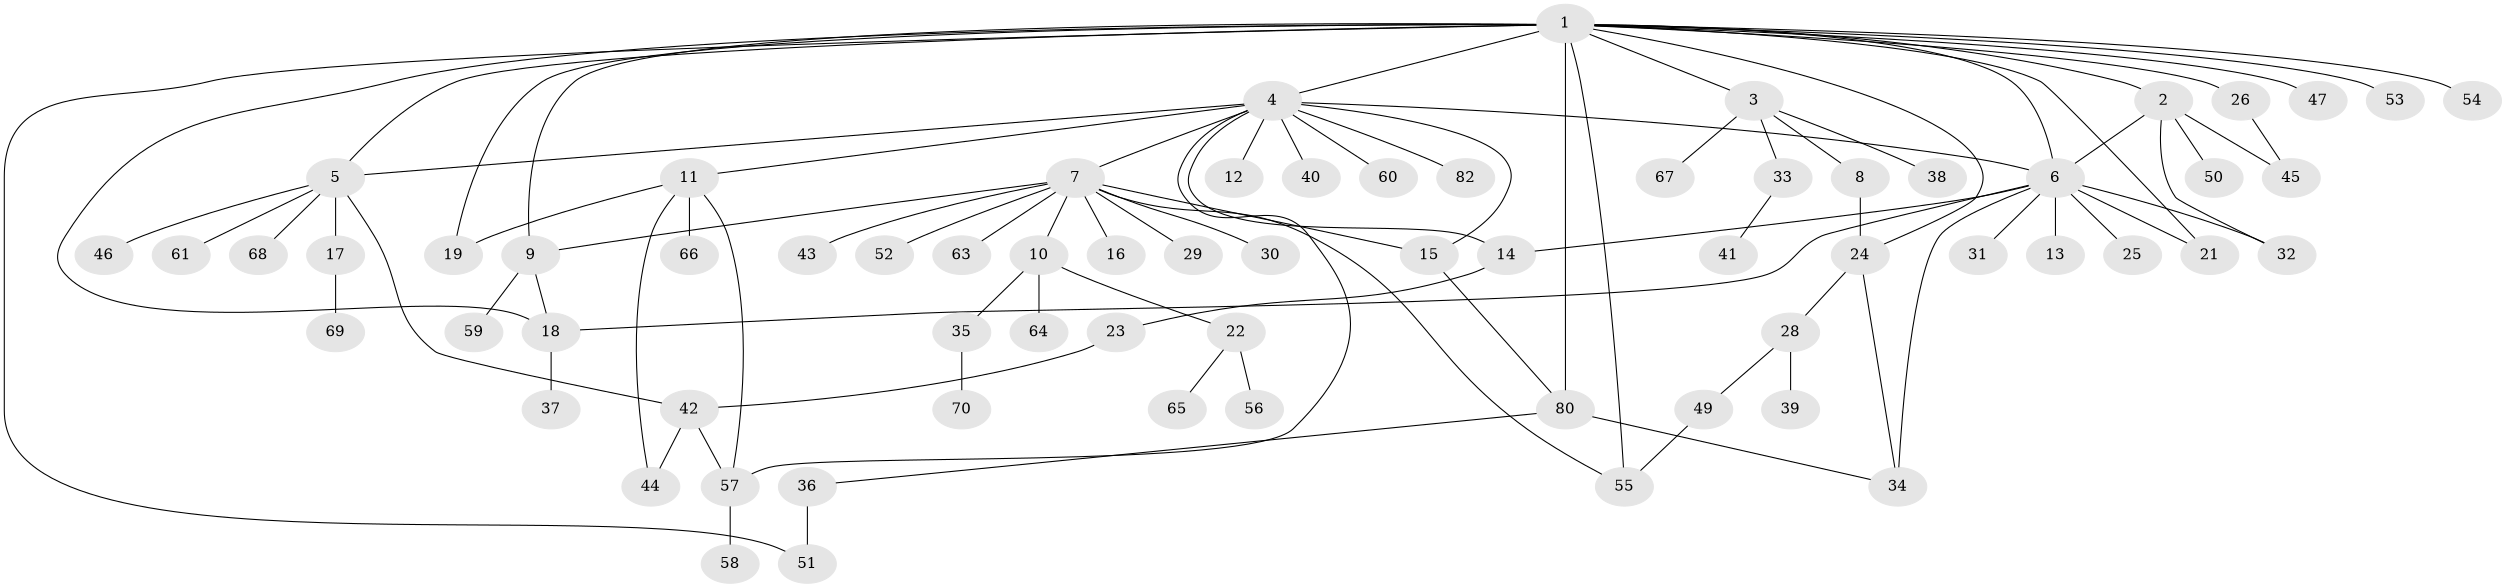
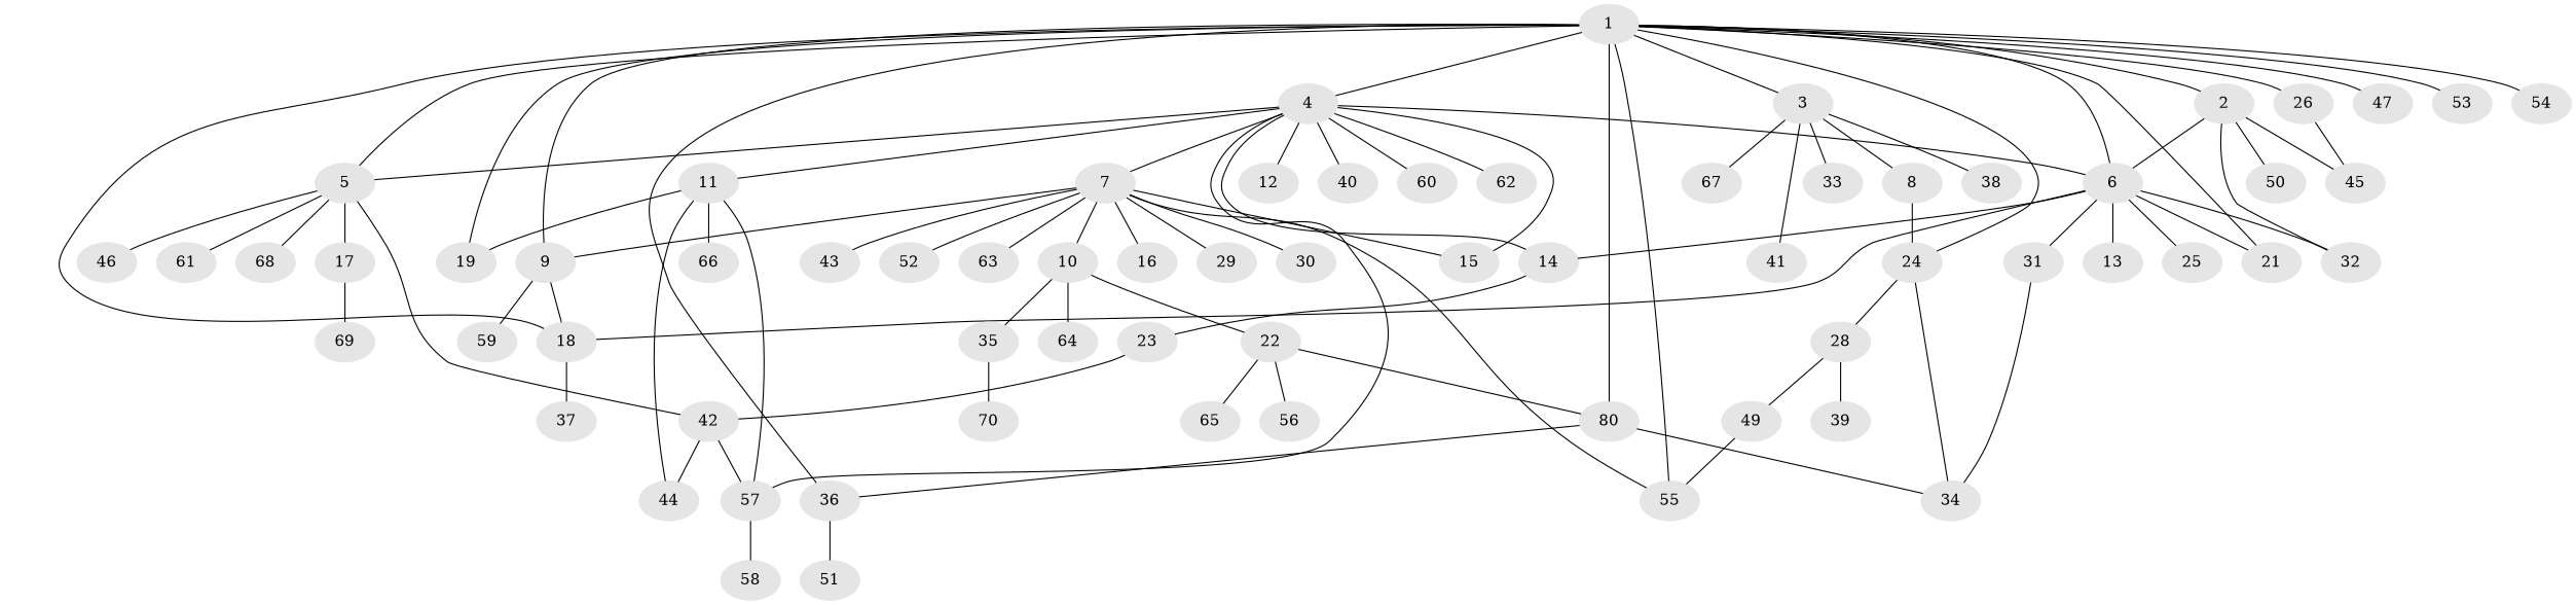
  graph {
    node [color=gray90 style=filled]
    edge [weight=1.0]
    1
    2
    3
    4
    5
    6
    9
    18
    19
    n10 [label=80]
    21
    24
    26
    36
    47
    53
    54
    55
    32
    45
    50
    8
    33
    38
    41
    67
    7
    11
    12
    14
    15
    40
    57
    60
-   62 [label=82]
+   62
    17
    42
    46
    61
    68
    13
    25
    31
    34
    59
    37
    28
    51
    10
    16
    29
    30
    43
    52
    63
    44
    66
    23
    58
    69
    22
    35
    64
    56
    65
    70
    39
    49
    1 -- 2
    1 -- 3
    1 -- 4
    1 -- 5
    1 -- 6
    1 -- 9 [weight=3.0]
    1 -- 18
    1 -- 19
    1 -- n10 [weight=14.0]
    1 -- 21
    1 -- 24
    1 -- 26
-   1 -- 51
+   1 -- 36
    1 -- 47
    1 -- 53
    1 -- 54
    1 -- 55
    2 -- 6
    2 -- 32
    2 -- 45
    2 -- 50 [weight=2.0]
    3 -- 8
    3 -- 33
    3 -- 38
-   33 -- 41
+   3 -- 41
    3 -- 67
    4 -- 5
    4 -- 6
    4 -- 7
    4 -- 11
    4 -- 12
    4 -- 14
    4 -- 15
    4 -- 40
    4 -- 57
    4 -- 60
    4 -- 62
    5 -- 17
    5 -- 42
    5 -- 46
    5 -- 61
    5 -- 68
    6 -- 18
    6 -- 21
    6 -- 32
    6 -- 14
    6 -- 13
    6 -- 25
    6 -- 31 [weight=4.0]
-   6 -- 34
+   31 -- 34
    9 -- 18
    9 -- 59
    18 -- 37
    n10 -- 36
    n10 -- 34
    24 -- 34
    24 -- 28
    26 -- 45
    36 -- 51
    8 -- 24 [weight=2.0]
    7 -- 9
    7 -- 55
    7 -- 15
    7 -- 10
    7 -- 16
    7 -- 29
    7 -- 30
    7 -- 43
    7 -- 52
    7 -- 63
    11 -- 19
    11 -- 57
    11 -- 44
    11 -- 66
    14 -- 23
-   15 -- n10
+   22 -- n10
    57 -- 58 [weight=2.0]
    17 -- 69
    42 -- 57
    42 -- 44
    28 -- 39 [weight=2.0]
    28 -- 49
    10 -- 22
    10 -- 35
    10 -- 64
    23 -- 42 [weight=2.0]
    22 -- 56
    22 -- 65
    35 -- 70
    49 -- 55
  }
